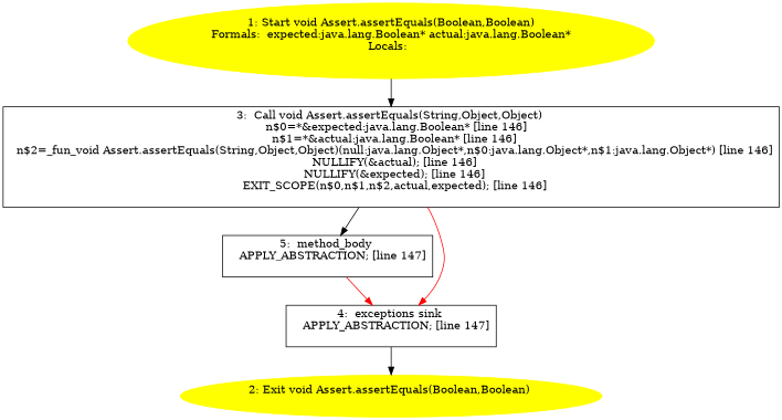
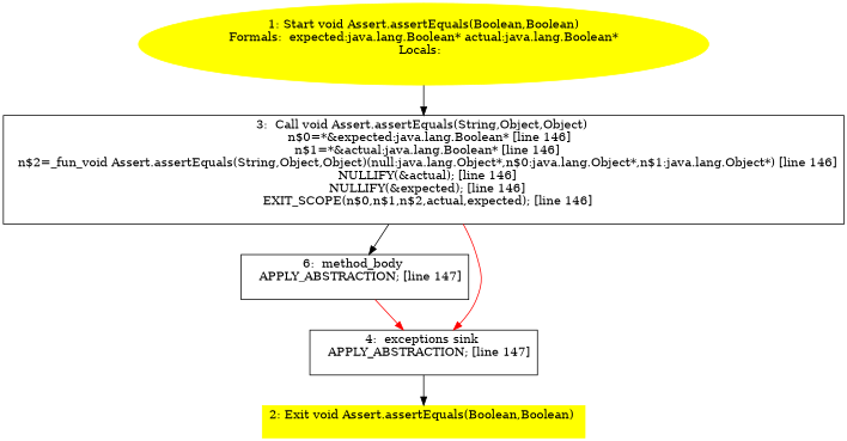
  digraph {
    node [shape=box]
    n1 [color=yellow label="1: Start void Assert.assertEquals(Boolean,Boolean)\nFormals:  expected:java.lang.Boolean* actual:java.lang.Boolean*\nLocals:  \n  " style=filled shape=""]
    n2 [label="3:  Call void Assert.assertEquals(String,Object,Object) \n   n$0=*&expected:java.lang.Boolean* [line 146]\n  n$1=*&actual:java.lang.Boolean* [line 146]\n  n$2=_fun_void Assert.assertEquals(String,Object,Object)(null:java.lang.Object*,n$0:java.lang.Object*,n$1:java.lang.Object*) [line 146]\n  NULLIFY(&actual); [line 146]\n  NULLIFY(&expected); [line 146]\n  EXIT_SCOPE(n$0,n$1,n$2,actual,expected); [line 146]\n "]
-   n3 [label="5:  method_body \n   APPLY_ABSTRACTION; [line 147]\n "]
+   n3 [label="6:  method_body \n   APPLY_ABSTRACTION; [line 147]\n "]
    n4 [label="4:  exceptions sink \n   APPLY_ABSTRACTION; [line 147]\n "]
-   n5 [color=yellow label="2: Exit void Assert.assertEquals(Boolean,Boolean) \n  " style=filled shape=""]
+   n5 [color=yellow label="2: Exit void Assert.assertEquals(Boolean,Boolean) \n  " style=filled]
    n1 -> n2
    n2 -> n3
    n2 -> n4 [color=red]
    n3 -> n4 [color=red]
    n4 -> n5
  }
